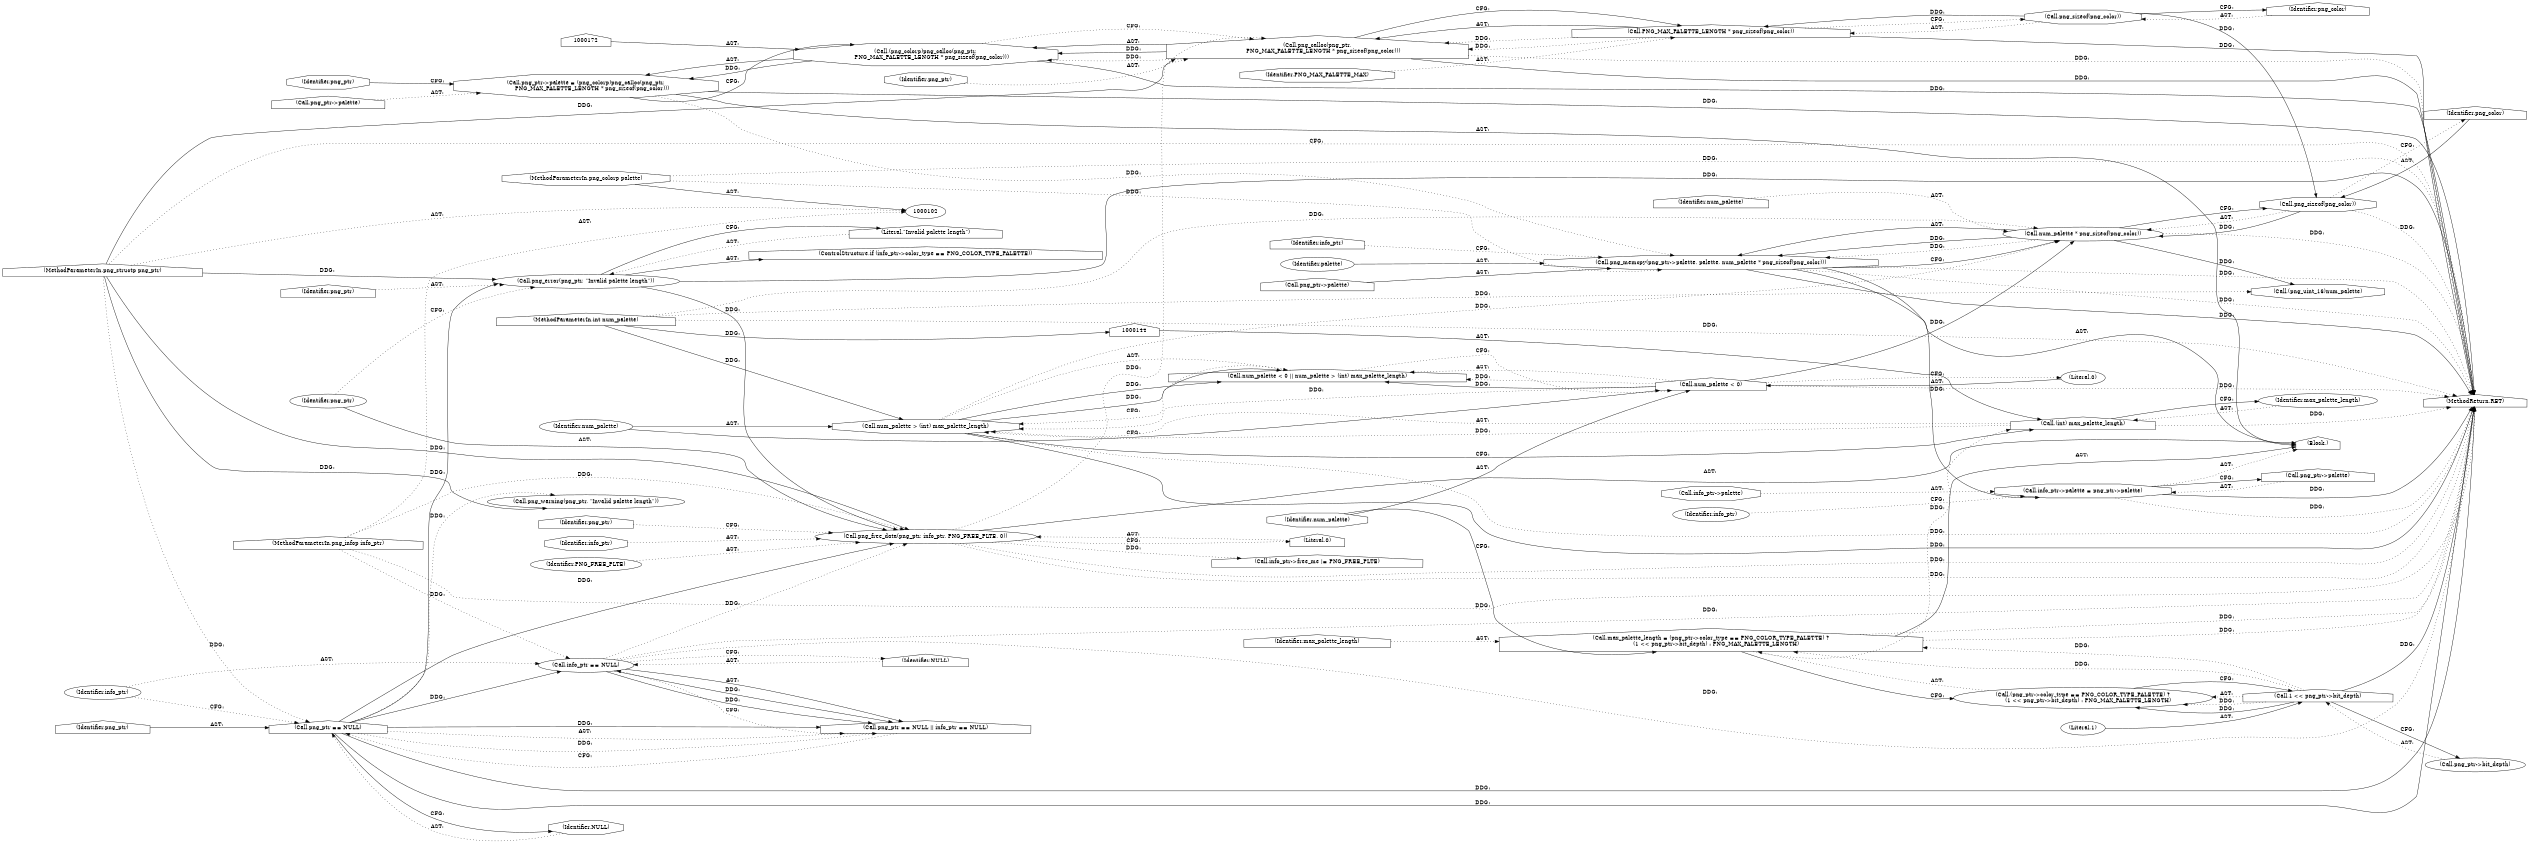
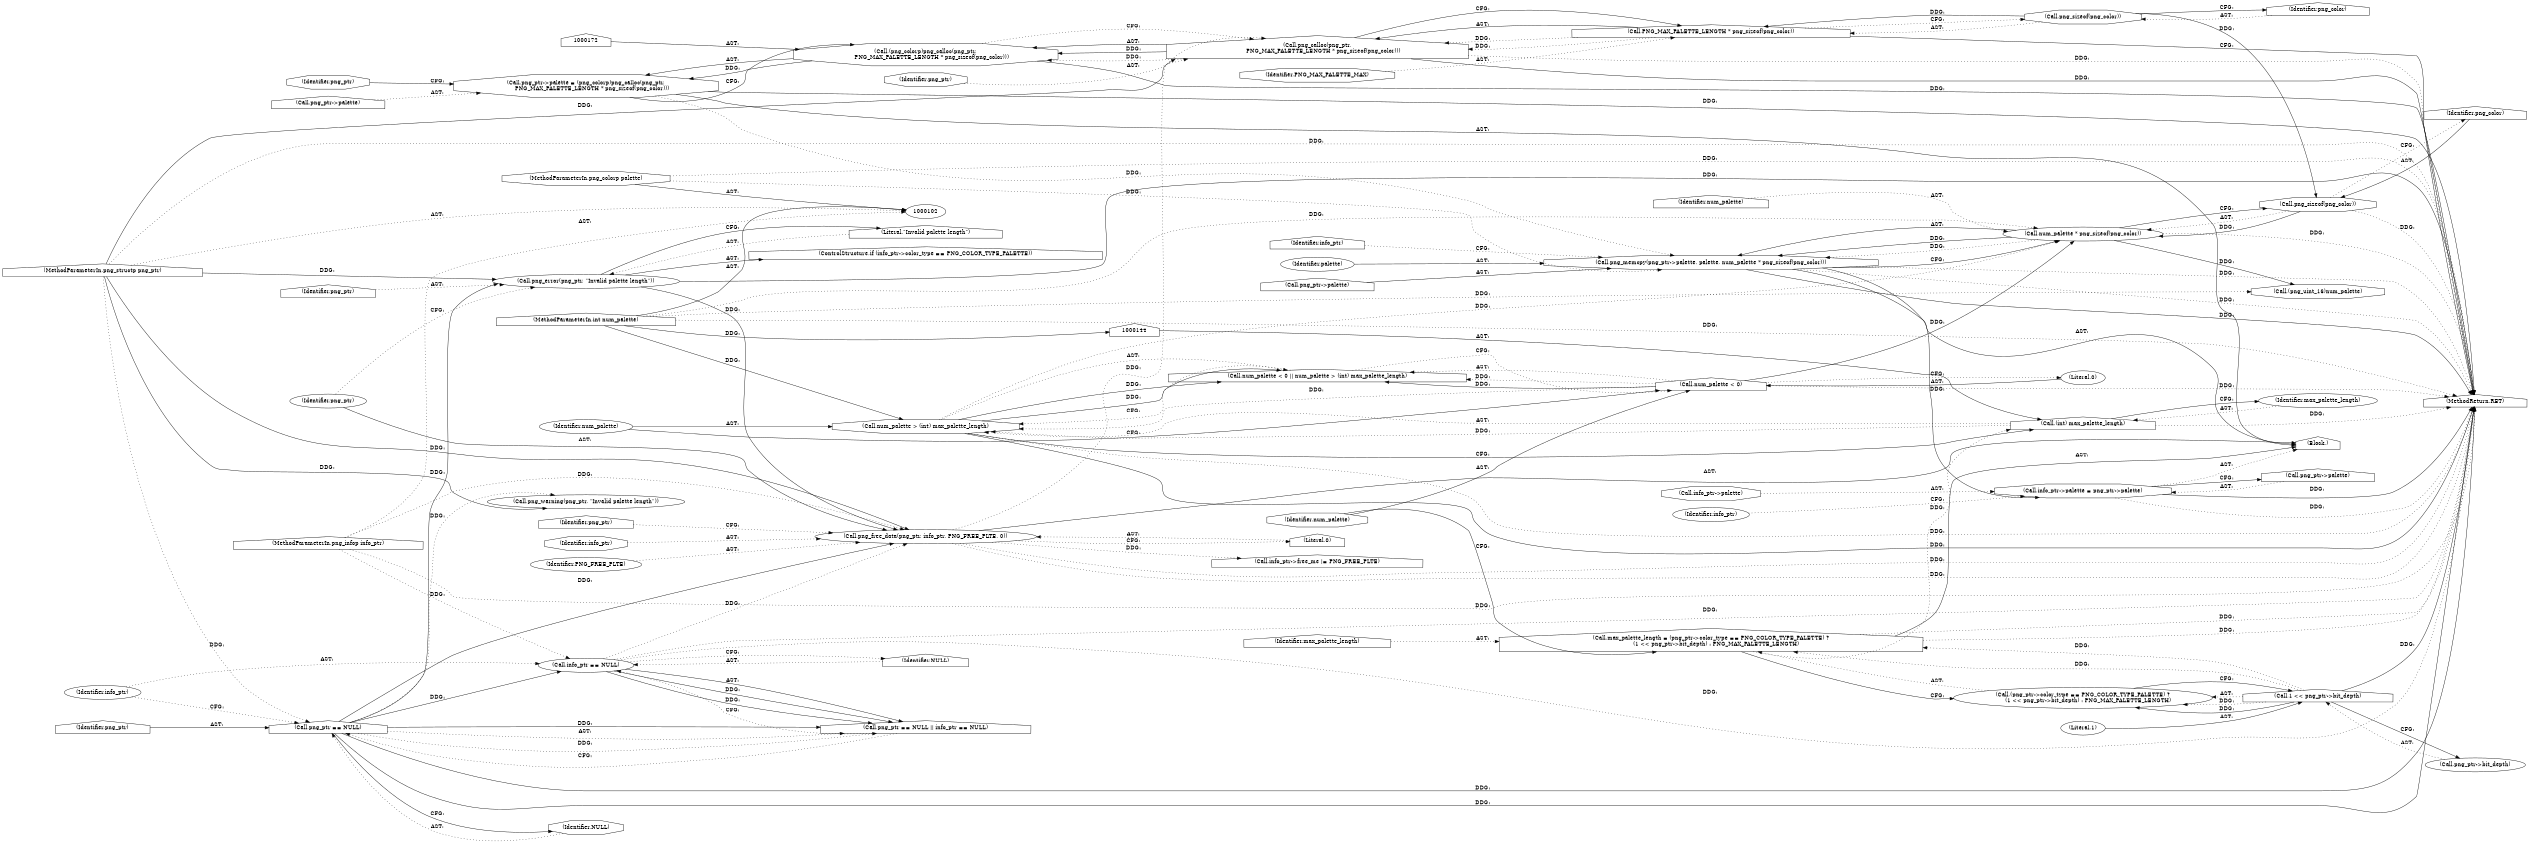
  digraph {
    rankdir=LR
    node [shape=house]
    edge [style=dotted]
    n1 [label="(Call,png_memcpy(png_ptr->palette, palette, num_palette * png_sizeof(png_color)))" shape=octagon]
    n2 [label="(Call,num_palette * png_sizeof(png_color))" shape=ellipse]
    n3 [label="(Call,info_ptr->palette = png_ptr->palette)" shape=octagon]
    n4 [label="(MethodReturn,RET)"]
    n5 [label="(Block,)"]
    n6 [label="(Call,png_sizeof(png_color))" shape=octagon]
    n7 [label="(Call,(png_uint_16)num_palette)" shape=octagon]
    n8 [label="(Call,png_ptr->palette)"]
    n9 [label="(Call,png_ptr->palette = (png_colorp)png_calloc(png_ptr,\n       PNG_MAX_PALETTE_LENGTH * png_sizeof(png_color)))" shape=octagon]
    n10 [label="(Call,(png_colorp)png_calloc(png_ptr,\n       PNG_MAX_PALETTE_LENGTH * png_sizeof(png_color)))" shape=octagon]
    n11 [label="(Call,png_calloc(png_ptr,\n       PNG_MAX_PALETTE_LENGTH * png_sizeof(png_color)))"]
    n12 [label="(Call,PNG_MAX_PALETTE_LENGTH * png_sizeof(png_color))"]
    n13 [label="(Call,png_sizeof(png_color))" shape=octagon]
    n14 [label="(Call,png_free_data(png_ptr, info_ptr, PNG_FREE_PLTE, 0))" shape=ellipse]
    n15 [label="(Call,info_ptr->free_me |= PNG_FREE_PLTE)"]
    n16 [label="(Literal,0)"]
    n17 [label="(Call,png_error(png_ptr, \"Invalid palette length\"))" shape=ellipse]
    n18 [label="(ControlStructure,if (info_ptr->color_type == PNG_COLOR_TYPE_PALETTE))"]
    n19 [label="(Literal,\"Invalid palette length\")"]
    n20 [label="(Call,png_ptr == NULL)"]
    n21 [label="(Call,info_ptr == NULL)" shape=ellipse]
    n22 [label="(Identifier,NULL)" shape=octagon]
    n23 [label="(Call,png_ptr == NULL || info_ptr == NULL)"]
    n24 [label="(Call,png_warning(png_ptr, \"Invalid palette length\"))" shape=ellipse]
    n25 [label="(Identifier,NULL)"]
    n26 [label="(MethodParameterIn,png_structp png_ptr)"]
    1000102 [shape=ellipse]
    n28 [label="(MethodParameterIn,png_infop info_ptr)"]
    n29 [label="(Identifier,png_color)"]
    n30 [label="(Identifier,png_color)"]
    n31 [label="(MethodParameterIn,png_colorp palette)" shape=octagon]
    n32 [label="(Call,num_palette > (int) max_palette_length)" shape=octagon]
    n33 [label="(Call,(int) max_palette_length)"]
    n34 [label="(Call,num_palette < 0 || num_palette > (int) max_palette_length)"]
    n35 [label="(Identifier,max_palette_length)" shape=ellipse]
    n36 [label="(Call,num_palette < 0)"]
    n37 [label="(Literal,0)" shape=ellipse]
    n38 [label="(MethodParameterIn,int num_palette)"]
    1000144
    n40 [label="(Call,max_palette_length = (png_ptr->color_type == PNG_COLOR_TYPE_PALETTE) ?\n      (1 << png_ptr->bit_depth) : PNG_MAX_PALETTE_LENGTH)"]
    n41 [label="(Call,(png_ptr->color_type == PNG_COLOR_TYPE_PALETTE) ?\n      (1 << png_ptr->bit_depth) : PNG_MAX_PALETTE_LENGTH)" shape=ellipse]
    n42 [label="(Call,1 << png_ptr->bit_depth)"]
    n43 [label="(Call,png_ptr->bit_depth)" shape=ellipse]
    n44 [label="(Identifier,png_ptr)"]
    n45 [label="(Call,info_ptr->palette)" shape=octagon]
    n46 [label="(Identifier,num_palette)" shape=ellipse]
    n47 [label="(Identifier,png_ptr)" shape=ellipse]
    n48 [label="(Identifier,info_ptr)" shape=ellipse]
    n49 [label="(Call,png_ptr->palette)"]
    n50 [label="(Identifier,png_ptr)" shape=octagon]
    n51 [label="(Identifier,info_ptr)" shape=ellipse]
    n52 [label="(Identifier,max_palette_length)"]
    n53 [label="(Identifier,info_ptr)"]
    n54 [label="(Call,png_ptr->palette)"]
    n55 [label="(Identifier,PNG_MAX_PALETTE_MAX)" shape=octagon]
    n56 [label="(Literal,1)" shape=ellipse]
    n57 [label="(Identifier,PNG_FREE_PLTE)" shape=ellipse]
    n58 [label="(Identifier,palette)" shape=ellipse]
    n59 [label="(Identifier,num_palette)"]
    n60 [label="(Identifier,png_ptr)" shape=octagon]
    n61 [label="(Identifier,png_ptr)"]
    n62 [label="(Identifier,info_ptr)" shape=octagon]
    n63 [label="(Identifier,png_ptr)"]
    n64 [label="(Identifier,num_palette)" shape=octagon]
    1000172
    n1 -> n2 [label="CFG: " style=solid]
    n1 -> n3 [label="DDG: " style=solid]
    n1 -> n4 [label="DDG: "]
    n1 -> n4 [label="DDG: "]
    n1 -> n4 [label="DDG: " style=solid]
    n1 -> n5 [label="AST: " style=solid]
    n2 -> n1 [label="AST: " style=solid]
    n2 -> n1 [label="DDG: " style=solid]
    n2 -> n1 [label="DDG: "]
    n2 -> n4 [label="DDG: "]
    n2 -> n6 [label="CFG: " style=solid]
    n2 -> n7 [label="DDG: " style=solid]
    n3 -> n4 [label="DDG: "]
    n3 -> n4 [label="DDG: " style=solid]
    n3 -> n5 [label="AST: "]
    n3 -> n8 [label="CFG: " style=solid]
    n6 -> n2 [label="AST: "]
    n6 -> n2 [label="DDG: " style=solid]
    n6 -> n4 [label="DDG: "]
    n6 -> n30 [label="CFG: "]
    n8 -> n3 [label="AST: "]
    n9 -> n1 [label="DDG: "]
    n9 -> n4 [label="DDG: " style=solid]
    n9 -> n5 [label="AST: " style=solid]
    n9 -> n10 [label="CFG: " style=solid]
    n10 -> n4 [label="DDG: " style=solid]
    n10 -> n9 [label="AST: " style=solid]
    n10 -> n9 [label="DDG: " style=solid]
    n10 -> n11 [label="CFG: "]
    n11 -> n4 [label="DDG: " style=solid]
    n11 -> n4 [label="DDG: "]
    n11 -> n10 [label="AST: " style=solid]
    n11 -> n10 [label="DDG: " style=solid]
    n11 -> n10 [label="DDG: "]
    n11 -> n12 [label="CFG: " style=solid]
-   n12 -> n4 [label="DDG: " style=solid]
+   n12 -> n4 [label="CFG: " style=solid]
    n12 -> n11 [label="AST: " style=solid]
    n12 -> n11 [label="DDG: "]
    n12 -> n11 [label="DDG: "]
    n12 -> n13 [label="CFG: "]
    n13 -> n6 [label="DDG: " style=solid]
    n13 -> n12 [label="AST: "]
    n13 -> n12 [label="DDG: " style=solid]
    n13 -> n29 [label="CFG: " style=solid]
    n14 -> n4 [label="DDG: "]
    n14 -> n4 [label="DDG: "]
    n14 -> n5 [label="AST: " style=solid]
    n14 -> n11 [label="DDG: "]
    n14 -> n15 [label="DDG: "]
    n14 -> n16 [label="CFG: "]
    n16 -> n14 [label="AST: "]
    n17 -> n4 [label="DDG: " style=solid]
    n17 -> n14 [label="DDG: " style=solid]
    n17 -> n18 [label="AST: " style=solid]
    n17 -> n19 [label="CFG: " style=solid]
    n19 -> n17 [label="AST: "]
    n20 -> n4 [label="DDG: " style=solid]
    n20 -> n4 [label="DDG: " style=solid]
    n20 -> n14 [label="DDG: " style=solid]
    n20 -> n17 [label="DDG: " style=solid]
    n20 -> n21 [label="DDG: " style=solid]
    n20 -> n22 [label="CFG: " style=solid]
    n20 -> n23 [label="AST: "]
    n20 -> n23 [label="DDG: "]
    n20 -> n23 [label="DDG: " style=solid]
    n20 -> n24 [label="DDG: "]
    n21 -> n4 [label="DDG: "]
    n21 -> n4 [label="DDG: "]
    n21 -> n14 [label="DDG: "]
    n21 -> n23 [label="AST: " style=solid]
    n21 -> n23 [label="DDG: " style=solid]
    n21 -> n23 [label="DDG: " style=solid]
    n21 -> n25 [label="CFG: "]
    n22 -> n20 [label="AST: "]
    n23 -> n20 [label="CFG: "]
    n23 -> n21 [label="CFG: "]
    n25 -> n21 [label="AST: "]
-   n26 -> n4 [label="CFG: "]
+   n26 -> n4 [label="DDG: "]
    n26 -> n11 [label="DDG: " style=solid]
    n26 -> n14 [label="DDG: " style=solid]
    n26 -> n17 [label="DDG: " style=solid]
    n26 -> n20 [label="DDG: "]
    n26 -> n24 [label="DDG: " style=solid]
    n26 -> 1000102 [label="AST: "]
    n28 -> n4 [label="DDG: "]
    n28 -> n14 [label="DDG: "]
    n28 -> n21 [label="DDG: "]
    n28 -> 1000102 [label="AST: "]
    n29 -> n13 [label="AST: "]
    n30 -> n6 [label="AST: " style=solid]
    n31 -> n1 [label="DDG: "]
    n31 -> n4 [label="DDG: "]
    n31 -> 1000102 [label="AST: " style=solid]
    n32 -> n2 [label="DDG: "]
    n32 -> n4 [label="DDG: "]
    n32 -> n4 [label="DDG: " style=solid]
    n32 -> n33 [label="CFG: " style=solid]
    n32 -> n34 [label="AST: "]
    n32 -> n34 [label="DDG: " style=solid]
    n32 -> n34 [label="DDG: " style=solid]
    n33 -> n4 [label="DDG: "]
    n33 -> n32 [label="AST: "]
    n33 -> n32 [label="DDG: "]
    n33 -> n35 [label="CFG: " style=solid]
    n34 -> n32 [label="CFG: "]
    n34 -> n36 [label="CFG: "]
    n35 -> n33 [label="AST: "]
    n36 -> n2 [label="DDG: " style=solid]
    n36 -> n4 [label="DDG: "]
    n36 -> n32 [label="DDG: "]
    n36 -> n34 [label="AST: "]
    n36 -> n34 [label="DDG: "]
    n36 -> n34 [label="DDG: " style=solid]
    n36 -> n37 [label="CFG: "]
    n37 -> n36 [label="AST: " style=solid]
    n38 -> n2 [label="DDG: "]
    n38 -> n4 [label="DDG: "]
    n38 -> n7 [label="DDG: "]
+   n38 -> 1000102 [label="AST: " style=solid]
    n38 -> n32 [label="DDG: " style=solid]
    n38 -> 1000144 [label="DDG: " style=solid]
    1000144 -> n33 [label="AST: " style=solid]
    n40 -> n4 [label="DDG: "]
    n40 -> n4 [label="DDG: "]
    n40 -> n5 [label="AST: " style=solid]
    n40 -> n33 [label="DDG: "]
    n40 -> n41 [label="CFG: " style=solid]
    n41 -> n40 [label="AST: "]
    n41 -> n42 [label="CFG: " style=solid]
    n42 -> n4 [label="DDG: " style=solid]
    n42 -> n40 [label="DDG: "]
    n42 -> n40 [label="DDG: "]
    n42 -> n41 [label="AST: "]
    n42 -> n41 [label="DDG: "]
    n42 -> n41 [label="DDG: " style=solid]
    n42 -> n43 [label="CFG: " style=solid]
    n43 -> n42 [label="AST: "]
    n44 -> n20 [label="AST: " style=solid]
    n45 -> n3 [label="AST: "]
    n46 -> n32 [label="AST: " style=solid]
    n46 -> n36 [label="CFG: " style=solid]
    n47 -> n14 [label="AST: " style=solid]
    n47 -> n17 [label="CFG: "]
    n48 -> n3 [label="CFG: "]
    n49 -> n1 [label="AST: " style=solid]
    n50 -> n11 [label="AST: "]
    n51 -> n20 [label="CFG: "]
    n51 -> n21 [label="AST: "]
    n52 -> n40 [label="AST: "]
    n53 -> n1 [label="CFG: "]
    n54 -> n9 [label="AST: "]
    n55 -> n12 [label="AST: "]
    n56 -> n42 [label="AST: " style=solid]
    n57 -> n14 [label="AST: "]
    n58 -> n1 [label="AST: " style=solid]
    n59 -> n2 [label="AST: "]
    n60 -> n9 [label="CFG: " style=solid]
    n61 -> n14 [label="CFG: "]
    n62 -> n14 [label="AST: "]
    n63 -> n17 [label="AST: "]
    n64 -> n36 [label="AST: " style=solid]
    n64 -> n40 [label="CFG: " style=solid]
    1000172 -> n10 [label="AST: " style=solid]
  }
